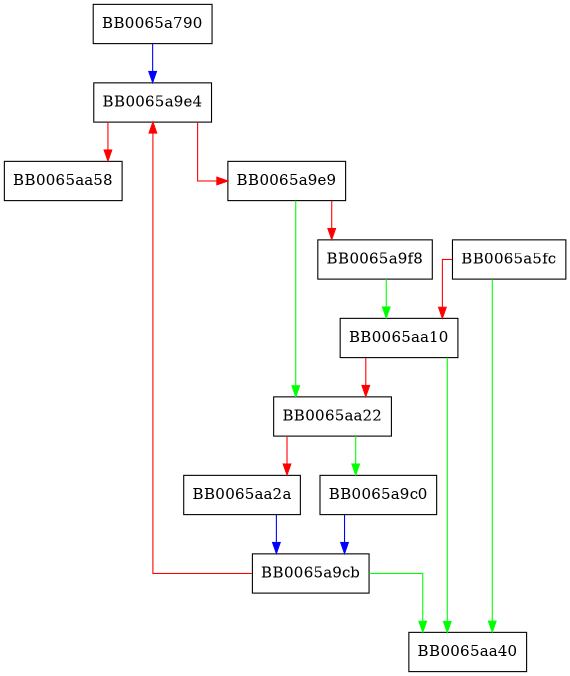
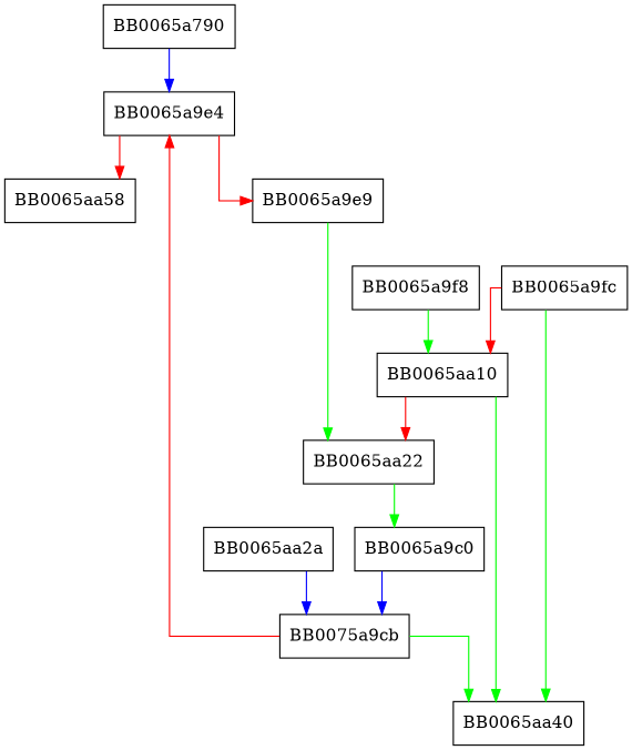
  digraph {
    splines=ortho
    node [shape=box]
    edge [color=red]
    n1 [label=BB0065a790]
    BB0065a9e4
    BB0065aa58
    BB0065a9e9
    BB0065aa22
    BB0065a9f8
    BB0065a9c0
-   BB0065a9cb
+   BB0065a9cb [label=BB0075a9cb]
    BB0065aa40
    BB0065aa2a
    BB0065aa10
-   BB0065a9fc [label=BB0065a5fc]
+   BB0065a9fc
    n1 -> BB0065a9e4 [color=blue]
    BB0065a9e4 -> BB0065aa58
    BB0065a9e4 -> BB0065a9e9
    BB0065a9e9 -> BB0065aa22 [color=green]
-   BB0065a9e9 -> BB0065a9f8
    BB0065aa22 -> BB0065a9c0 [color=green]
-   BB0065aa22 -> BB0065aa2a
    BB0065a9f8 -> BB0065aa10 [color=green]
    BB0065a9c0 -> BB0065a9cb [color=blue]
    BB0065a9cb -> BB0065a9e4
    BB0065a9cb -> BB0065aa40 [color=green]
    BB0065aa2a -> BB0065a9cb [color=blue]
    BB0065aa10 -> BB0065aa22
    BB0065aa10 -> BB0065aa40 [color=green]
    BB0065a9fc -> BB0065aa40 [color=green]
    BB0065a9fc -> BB0065aa10
  }
